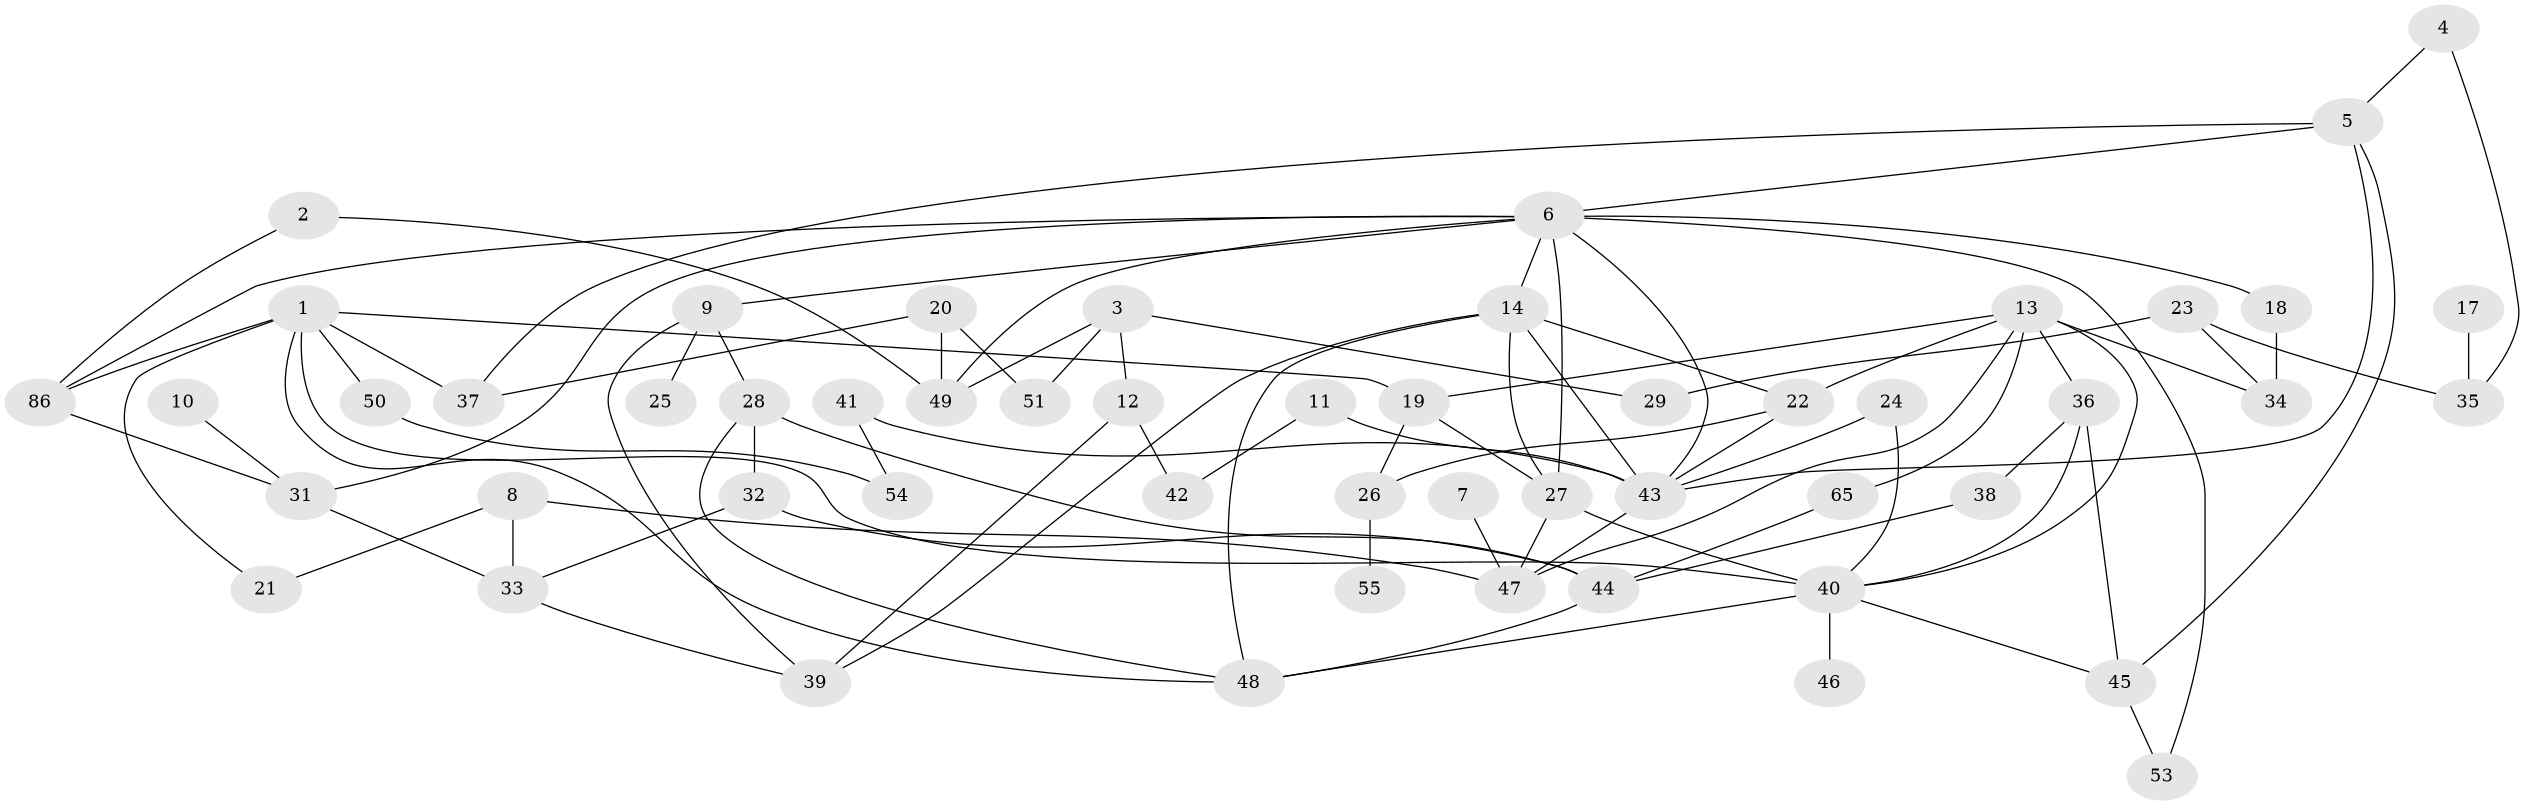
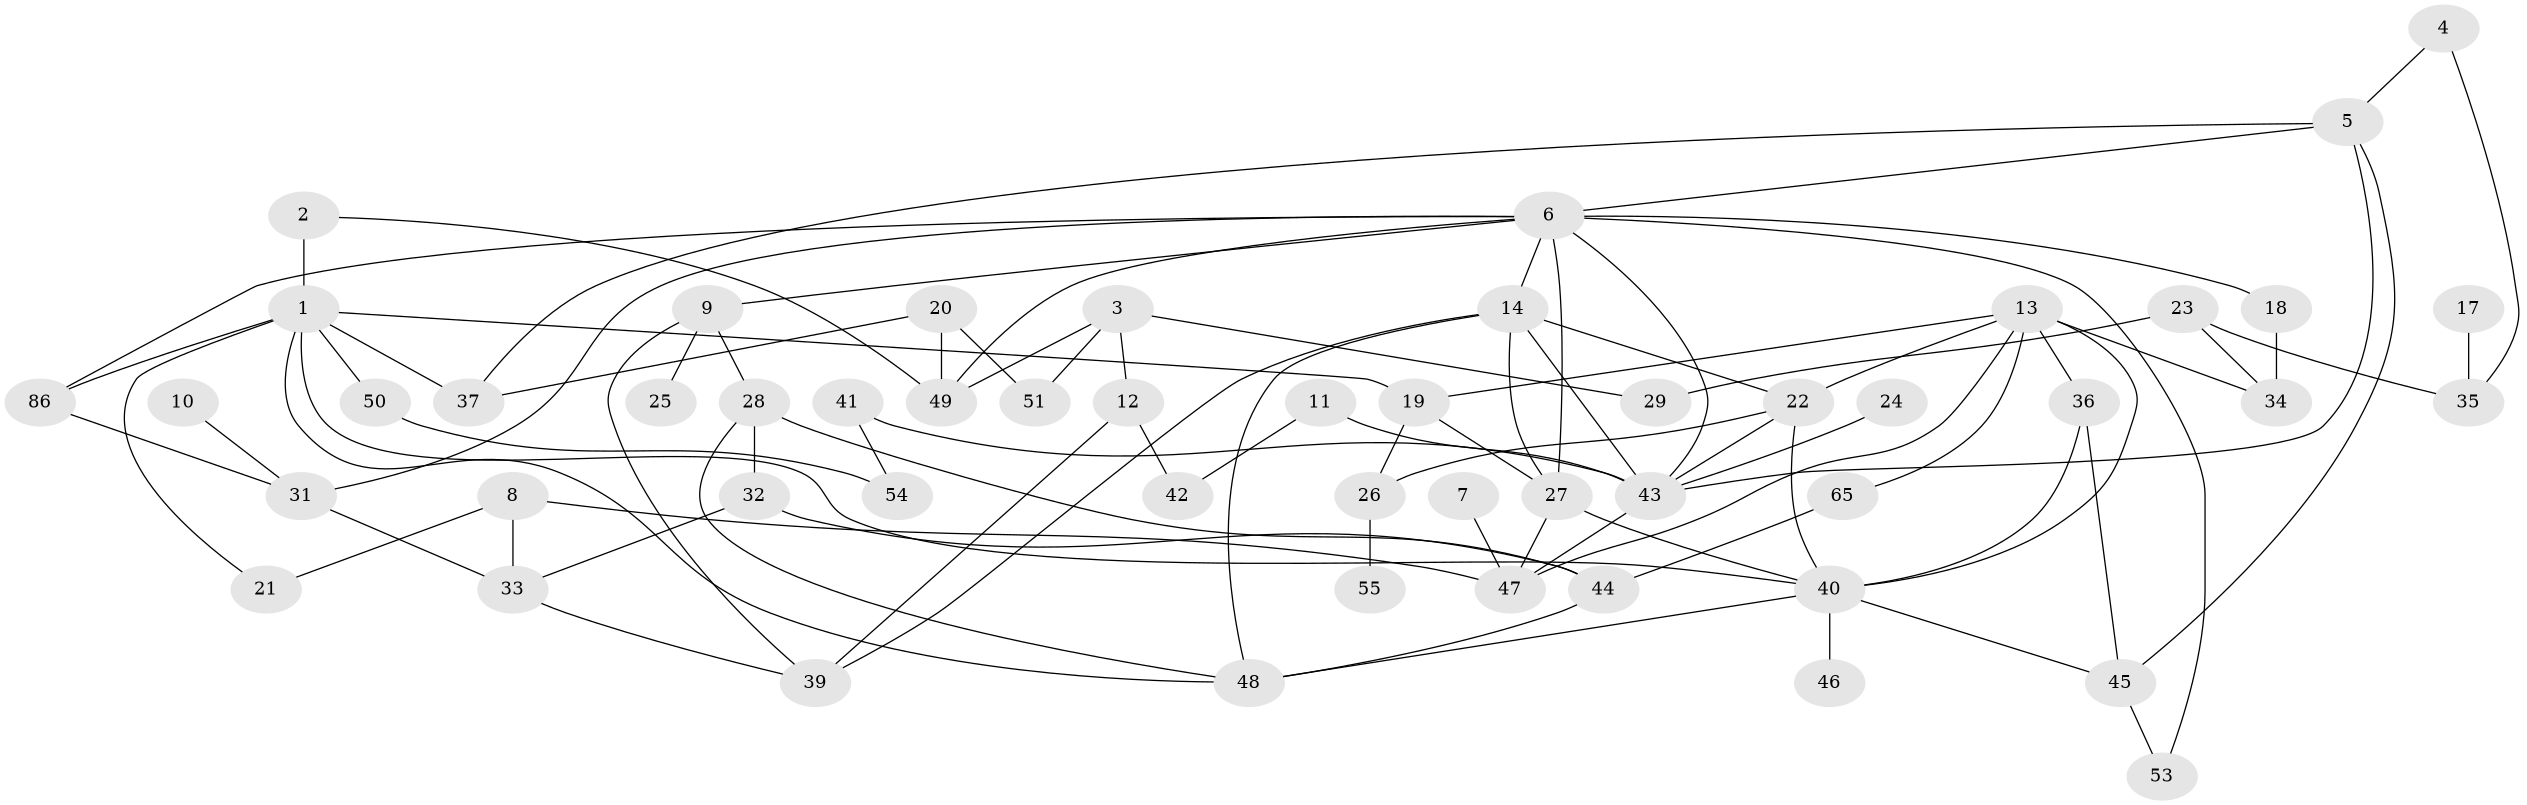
  graph {
    node [color=gray90 style=filled]
    edge [weight=1.0]
    n1 [label=86]
    1
    19
    21
    37
    40
    48
    50
    3
    49
    12
    29
    51
    31
    27
    26
    45
    46
    54
    2
    39
    42
    4
    5
    35
    6
    43
    9
    14
    18
    53
    47
    25
    28
    22
    34
    33
    7
    8
    44
    32
    10
    11
    13
    n45 [label=65]
    36
-   38
    17
    55
    20
    23
    24
    41
    n1 -- 31
    1 -- n1
    1 -- 19
    1 -- 21
    1 -- 37
    1 -- 40
    1 -- 48
    1 -- 50
    19 -- 27
    19 -- 26
    40 -- 48
    40 -- 45
    40 -- 46
    50 -- 54
    3 -- 49
    3 -- 12
    3 -- 29
    3 -- 51
    12 -- 39
    12 -- 42
    31 -- 33
    27 -- 40
    27 -- 47
    26 -- 55
    45 -- 53
-   2 -- n1
+   2 -- 1
    2 -- 49
    4 -- 5
    4 -- 35
    5 -- 37
    5 -- 45
    5 -- 6
    5 -- 43
    6 -- n1
    6 -- 49
    6 -- 31
    6 -- 27
    6 -- 43
    6 -- 9
    6 -- 14
    6 -- 18
    6 -- 53
    43 -- 47
    9 -- 39
    9 -- 25
    9 -- 28
    14 -- 48
    14 -- 27
    14 -- 39
    14 -- 43 [weight=2.0]
    14 -- 22
    18 -- 34
    28 -- 48
    28 -- 44
    28 -- 32
    22 -- 26
    22 -- 43
    33 -- 39
    7 -- 47
    8 -- 21
    8 -- 47
    8 -- 33
    44 -- 48
    32 -- 33
    32 -- 44
    10 -- 31
    11 -- 42
    11 -- 43
    13 -- 19
    13 -- 40
    13 -- 47
    13 -- 22
    13 -- 34
    13 -- n45
    13 -- 36 [weight=2.0]
    n45 -- 44
    36 -- 40
    36 -- 45
-   36 -- 38
-   38 -- 44
    17 -- 35
    20 -- 37
    20 -- 49
    20 -- 51
    23 -- 29
    23 -- 35 [weight=2.0]
    23 -- 34 [weight=3.0]
-   24 -- 40
+   22 -- 40
    24 -- 43
    41 -- 54
    41 -- 43
  }
